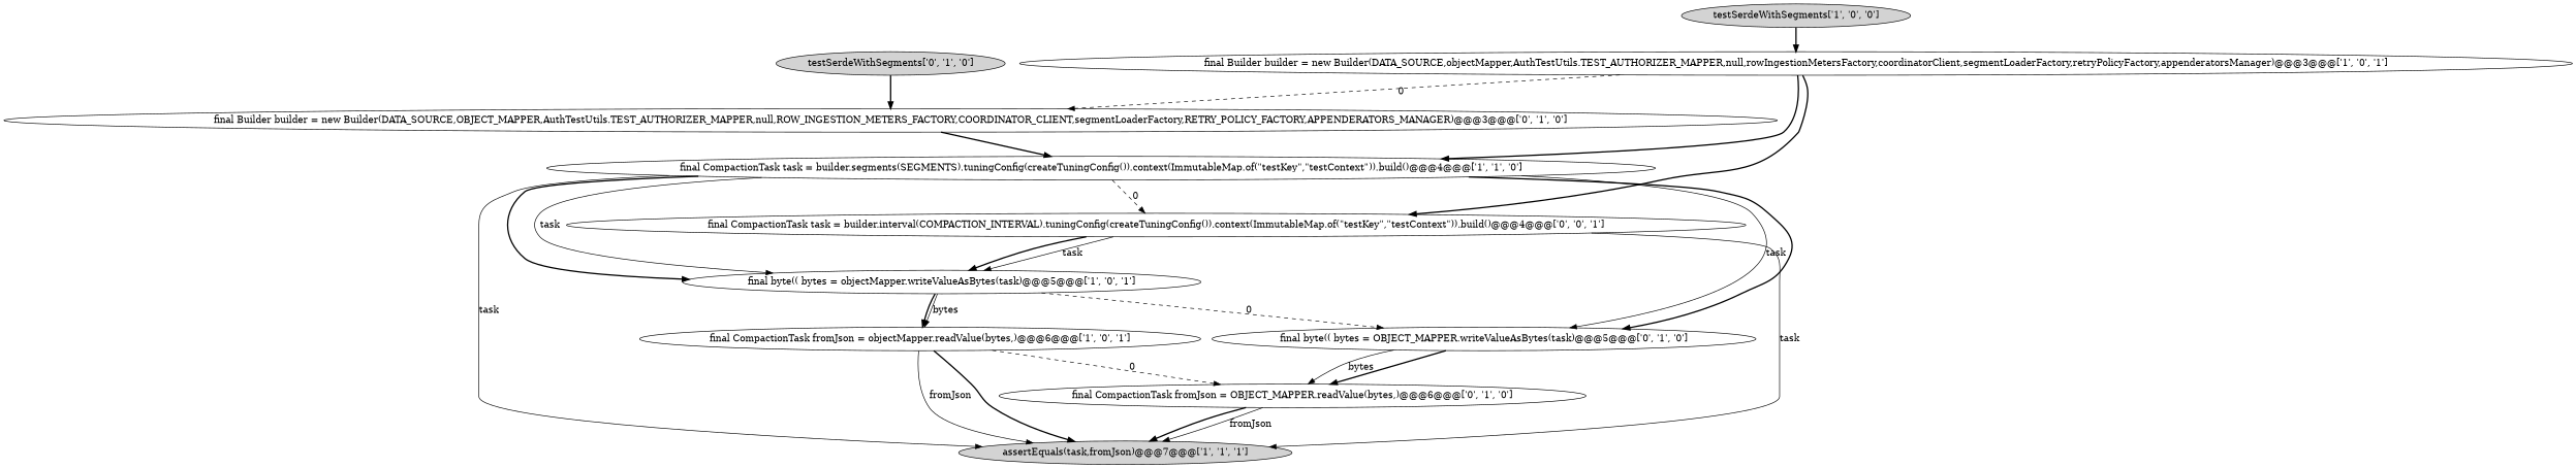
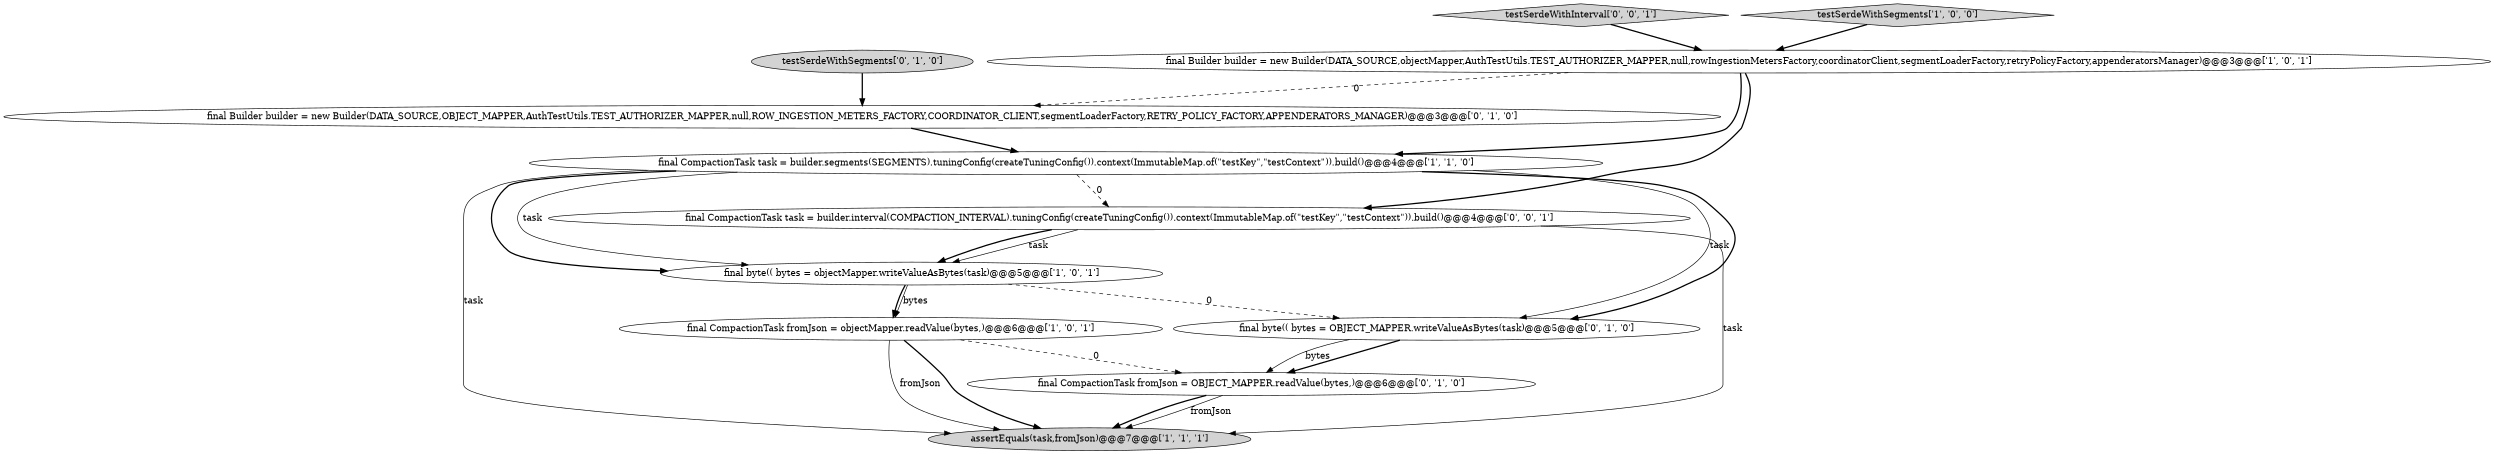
  digraph {
    node [fillcolor=white shape=ellipse style=filled]
    edge [style=bold]
    n1 [label="final byte(( bytes = objectMapper.writeValueAsBytes(task)@@@5@@@['1', '0', '1']"]
    n2 [label="final CompactionTask fromJson = objectMapper.readValue(bytes,)@@@6@@@['1', '0', '1']"]
    n3 [label="final byte(( bytes = OBJECT_MAPPER.writeValueAsBytes(task)@@@5@@@['0', '1', '0']"]
    n4 [fillcolor=lightgray label="assertEquals(task,fromJson)@@@7@@@['1', '1', '1']"]
    n5 [label="final CompactionTask fromJson = OBJECT_MAPPER.readValue(bytes,)@@@6@@@['0', '1', '0']"]
    n6 [label="final CompactionTask task = builder.segments(SEGMENTS).tuningConfig(createTuningConfig()).context(ImmutableMap.of(\"testKey\",\"testContext\")).build()@@@4@@@['1', '1', '0']"]
    n7 [label="final CompactionTask task = builder.interval(COMPACTION_INTERVAL).tuningConfig(createTuningConfig()).context(ImmutableMap.of(\"testKey\",\"testContext\")).build()@@@4@@@['0', '0', '1']"]
+   n8 [fillcolor=lightgray label="testSerdeWithInterval['0', '0', '1']" shape=diamond]
    n9 [label="final Builder builder = new Builder(DATA_SOURCE,objectMapper,AuthTestUtils.TEST_AUTHORIZER_MAPPER,null,rowIngestionMetersFactory,coordinatorClient,segmentLoaderFactory,retryPolicyFactory,appenderatorsManager)@@@3@@@['1', '0', '1']"]
    n10 [label="final Builder builder = new Builder(DATA_SOURCE,OBJECT_MAPPER,AuthTestUtils.TEST_AUTHORIZER_MAPPER,null,ROW_INGESTION_METERS_FACTORY,COORDINATOR_CLIENT,segmentLoaderFactory,RETRY_POLICY_FACTORY,APPENDERATORS_MANAGER)@@@3@@@['0', '1', '0']"]
-   n11 [fillcolor=lightgray label="testSerdeWithSegments['1', '0', '0']"]
+   n11 [fillcolor=lightgray label="testSerdeWithSegments['1', '0', '0']" shape=diamond]
    n12 [fillcolor=lightgray label="testSerdeWithSegments['0', '1', '0']"]
    n1 -> n2
    n1 -> n2 [label=bytes style=solid]
    n1 -> n3 [label=0 style=dashed]
    n2 -> n4 [label=fromJson style=solid]
    n2 -> n4
    n2 -> n5 [label=0 style=dashed]
    n3 -> n5
    n3 -> n5 [label=bytes style=solid]
    n5 -> n4
    n5 -> n4 [label=fromJson style=solid]
    n6 -> n1
    n6 -> n1 [label=task style=solid]
    n6 -> n3 [label=task style=solid]
    n6 -> n3
    n6 -> n4 [label=task style=solid]
    n6 -> n7 [label=0 style=dashed]
    n7 -> n1 [label=task style=solid]
    n7 -> n1
    n7 -> n4 [label=task style=solid]
+   n8 -> n9
    n9 -> n6
    n9 -> n7
    n9 -> n10 [label=0 style=dashed]
    n10 -> n6
    n11 -> n9
    n12 -> n10
  }
